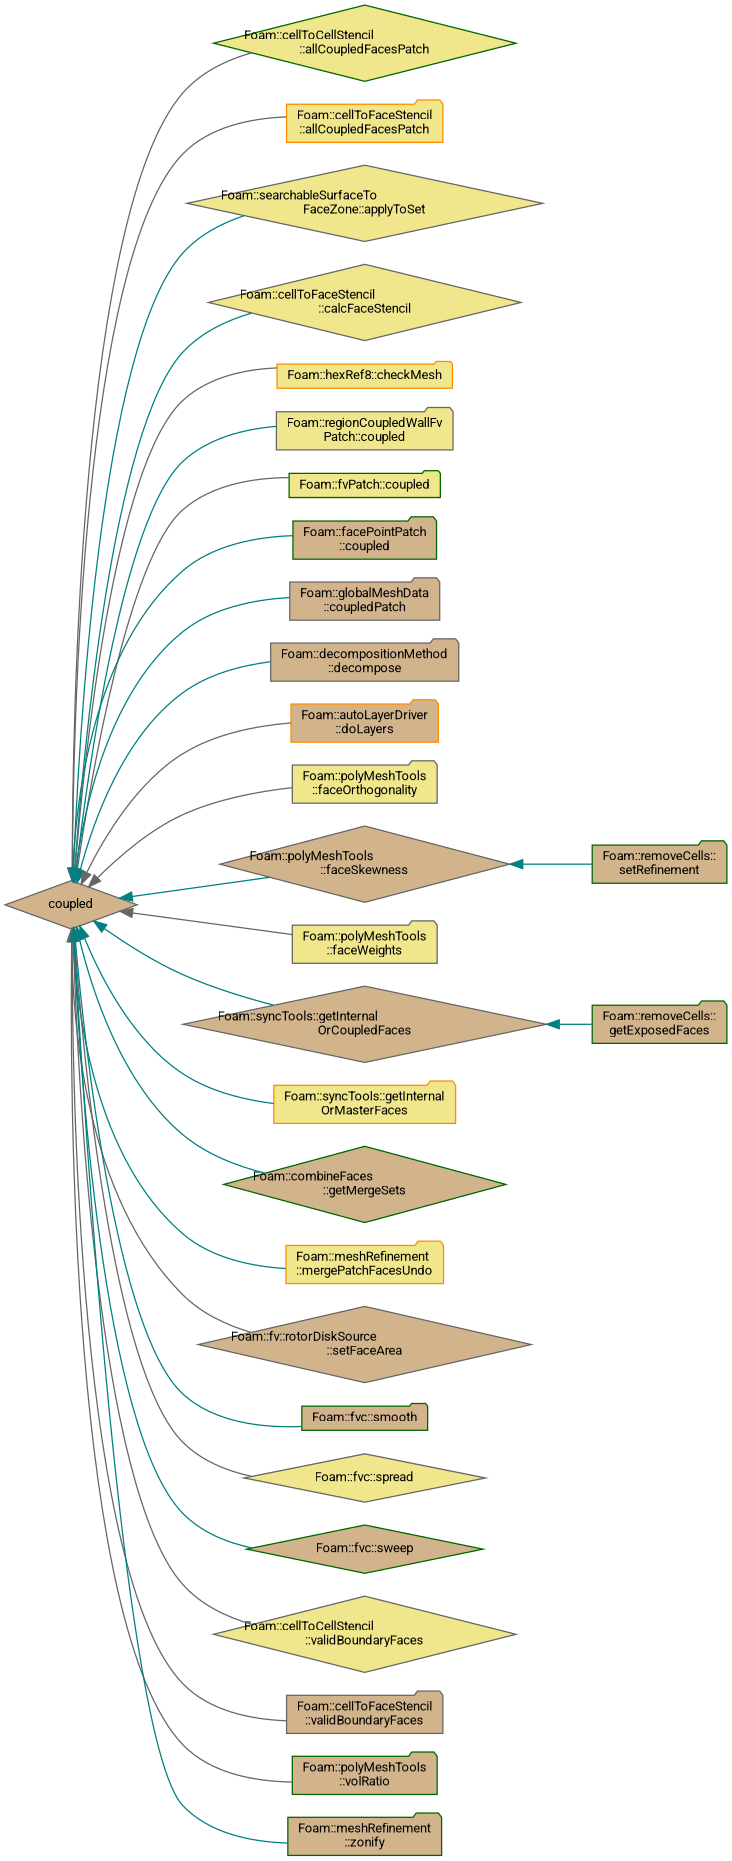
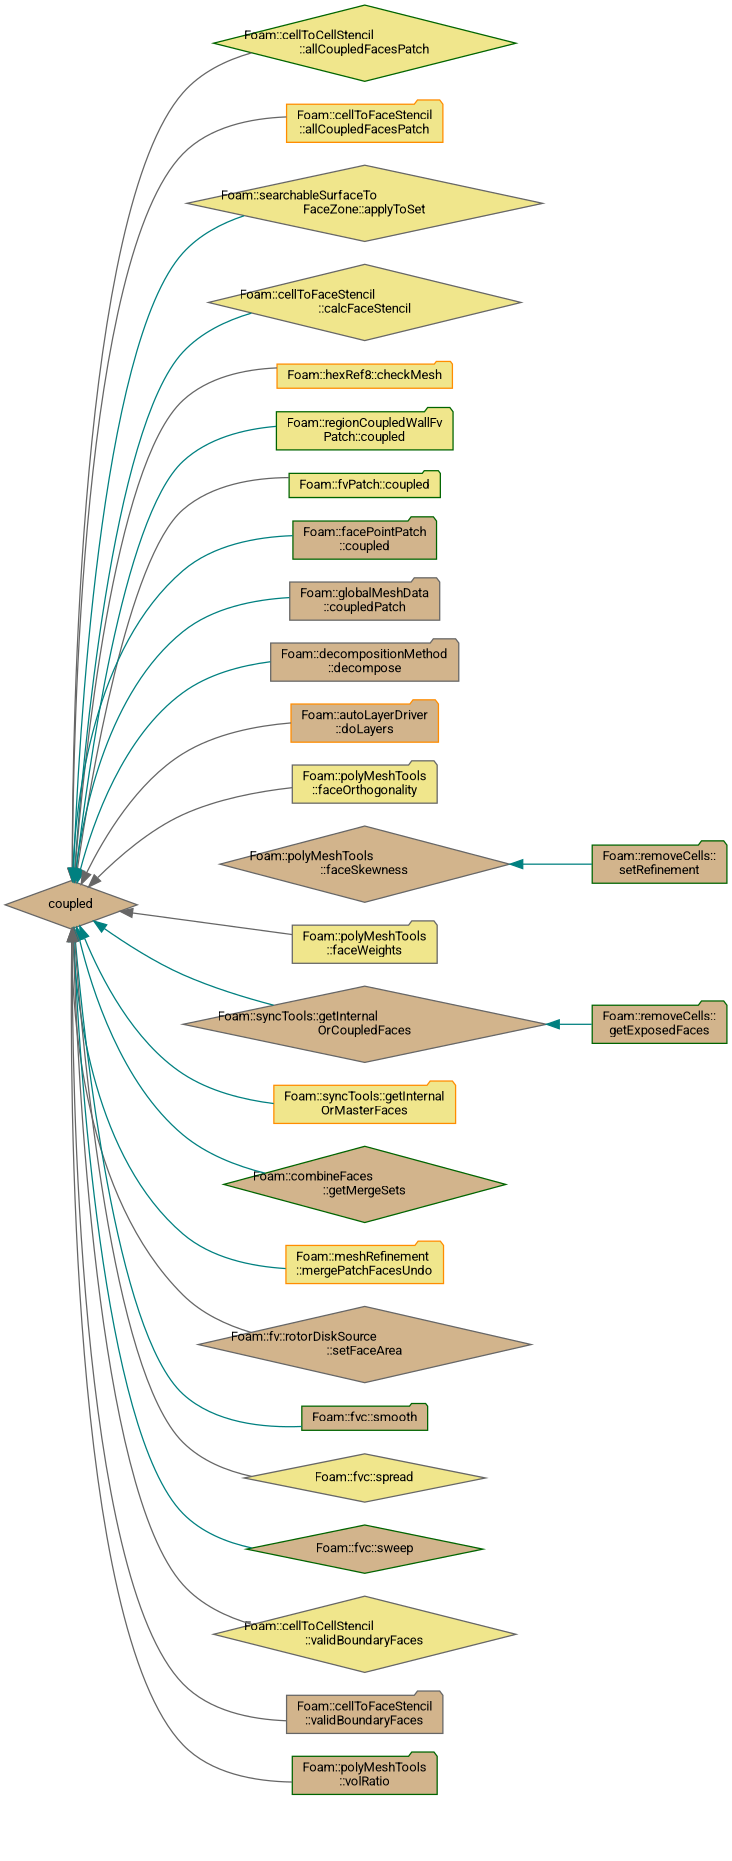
  digraph {
    fontname=Roboto
    rankdir=LR
    node [color=gray40 fillcolor=tan fontname=Roboto fontsize=10 shape=folder style=filled]
    edge [color=teal dir=back fontname=Roboto fontsize=10 labelfontname=FreeSans labelfontsize=10 style=solid]
    n1 [fontcolor=black height=0.2 label=coupled shape=diamond width=0.4]
    n2 [color=darkgreen fillcolor=khaki height=0.2 label="Foam::cellToCellStencil\l::allCoupledFacesPatch" shape=diamond width=0.4]
    n3 [color=darkorange fillcolor=khaki height=0.2 label="Foam::cellToFaceStencil\l::allCoupledFacesPatch" width=0.4]
    n4 [fillcolor=khaki height=0.2 label="Foam::searchableSurfaceTo\lFaceZone::applyToSet" shape=diamond width=0.4]
    n5 [fillcolor=khaki height=0.2 label="Foam::cellToFaceStencil\l::calcFaceStencil" shape=diamond width=0.4]
    n6 [color=darkorange fillcolor=khaki height=0.2 label="Foam::hexRef8::checkMesh" width=0.4]
-   n7 [fillcolor=khaki height=0.2 label="Foam::regionCoupledWallFv\lPatch::coupled" width=0.4]
+   n7 [color=darkgreen fillcolor=khaki height=0.2 label="Foam::regionCoupledWallFv\lPatch::coupled" width=0.4]
    n8 [color=darkgreen fillcolor=khaki height=0.2 label="Foam::fvPatch::coupled" width=0.4]
    n9 [color=darkgreen height=0.2 label="Foam::facePointPatch\l::coupled" width=0.4]
    n10 [height=0.2 label="Foam::globalMeshData\l::coupledPatch" width=0.4]
    n11 [height=0.2 label="Foam::decompositionMethod\l::decompose" width=0.4]
    n12 [color=darkorange height=0.2 label="Foam::autoLayerDriver\l::doLayers" width=0.4]
    n13 [fillcolor=khaki height=0.2 label="Foam::polyMeshTools\l::faceOrthogonality" width=0.4]
    n14 [height=0.2 label="Foam::polyMeshTools\l::faceSkewness" shape=diamond width=0.4]
    n15 [fillcolor=khaki height=0.2 label="Foam::polyMeshTools\l::faceWeights" width=0.4]
    n16 [height=0.2 label="Foam::syncTools::getInternal\lOrCoupledFaces" shape=diamond width=0.4]
    n17 [color=darkorange fillcolor=khaki height=0.2 label="Foam::syncTools::getInternal\lOrMasterFaces" width=0.4]
    n18 [color=darkgreen height=0.2 label="Foam::combineFaces\l::getMergeSets" shape=diamond width=0.4]
    n19 [color=darkorange fillcolor=khaki height=0.2 label="Foam::meshRefinement\l::mergePatchFacesUndo" width=0.4]
    n20 [height=0.2 label="Foam::fv::rotorDiskSource\l::setFaceArea" shape=diamond width=0.4]
    n21 [color=darkgreen height=0.2 label="Foam::fvc::smooth" width=0.4]
    n22 [fillcolor=khaki height=0.2 label="Foam::fvc::spread" shape=diamond width=0.4]
    n23 [color=darkgreen height=0.2 label="Foam::fvc::sweep" shape=diamond width=0.4]
    n24 [fillcolor=khaki height=0.2 label="Foam::cellToCellStencil\l::validBoundaryFaces" shape=diamond width=0.4]
    n25 [height=0.2 label="Foam::cellToFaceStencil\l::validBoundaryFaces" width=0.4]
    n26 [color=darkgreen height=0.2 label="Foam::polyMeshTools\l::volRatio" width=0.4]
-   n27 [color=darkgreen height=0.2 label="Foam::meshRefinement\l::zonify" width=0.4]
    n28 [color=darkgreen height=0.2 label="Foam::removeCells::\lsetRefinement" width=0.4]
    n29 [color=darkgreen height=0.2 label="Foam::removeCells::\lgetExposedFaces" width=0.4]
    n1 -> n2 [color=gray40]
    n1 -> n3 [color=gray40]
    n1 -> n4
    n1 -> n5
    n1 -> n6 [color=gray40]
    n1 -> n7
    n1 -> n8 [color=gray40]
    n1 -> n9
    n1 -> n10
    n1 -> n11
    n1 -> n12 [color=gray40]
    n1 -> n13 [color=gray40]
-   n1 -> n14
    n1 -> n15 [color=gray40]
    n1 -> n16
    n1 -> n17
    n1 -> n18
    n1 -> n19
    n1 -> n20 [color=gray40]
    n1 -> n21
    n1 -> n22 [color=gray40]
    n1 -> n23
    n1 -> n24 [color=gray40]
    n1 -> n25 [color=gray40]
    n1 -> n26 [color=gray40]
-   n1 -> n27
    n14 -> n28
    n16 -> n29
  }
